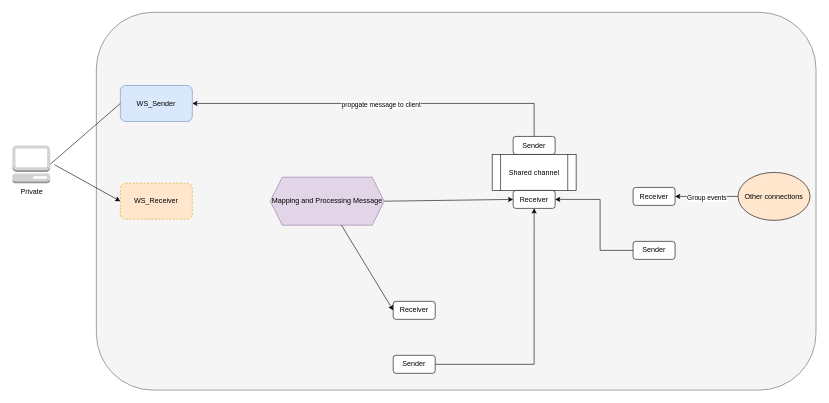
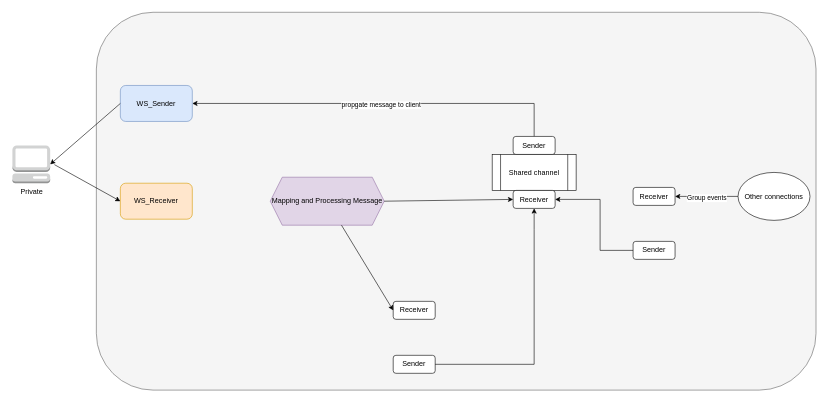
  <mxCell id="0" />
  <mxCell id="1" parent="0" />
  <mxCell id="2" value="" style="rounded=1;whiteSpace=wrap;html=1;fillColor=#f5f5f5;fontColor=#333333;strokeColor=#666666;" vertex="1" parent="1"><mxGeometry x="160" y="20" width="1200" height="630" as="geometry" /></mxCell>
  <mxCell id="3" value="WS_Sender" style="rounded=1;whiteSpace=wrap;html=1;fillColor=#dae8fc;strokeColor=#6c8ebf;" parent="1" vertex="1"><mxGeometry x="200" y="142" width="120" height="60" as="geometry" /></mxCell>
- <mxCell id="4" value="WS_Receiver" style="rounded=1;whiteSpace=wrap;html=1;fillColor=#ffe6cc;strokeColor=#d79b00;dashed=1;" parent="1" vertex="1"><mxGeometry x="200" y="305" width="120" height="60" as="geometry" /></mxCell>
+ <mxCell id="4" value="WS_Receiver" style="rounded=1;whiteSpace=wrap;html=1;fillColor=#ffe6cc;strokeColor=#d79b00;" parent="1" vertex="1"><mxGeometry x="200" y="305" width="120" height="60" as="geometry" /></mxCell>
  <mxCell id="5" value="Private" style="outlineConnect=0;dashed=0;verticalLabelPosition=bottom;verticalAlign=top;align=center;html=1;shape=mxgraph.aws3.management_console;fillColor=#D2D3D3;gradientColor=none;" parent="1" vertex="1"><mxGeometry x="20" y="242" width="63" height="63" as="geometry" /></mxCell>
  <mxCell id="6" value="" style="endArrow=classic;html=1;rounded=0;entryX=0;entryY=0.5;entryDx=0;entryDy=0;" parent="1" target="4" edge="1"><mxGeometry width="50" height="50" relative="1" as="geometry"><mxPoint x="90" y="274" as="sourcePoint" /><mxPoint x="200" y="182" as="targetPoint" /></mxGeometry></mxCell>
- <mxCell id="7" value="" style="endArrow=none;html=1;rounded=0;exitX=0;exitY=0.5;exitDx=0;exitDy=0;entryX=1;entryY=0.5;entryDx=0;entryDy=0;entryPerimeter=0;" parent="1" source="3" target="5" edge="1"><mxGeometry width="50" height="50" relative="1" as="geometry"><mxPoint x="130" y="152" as="sourcePoint" /><mxPoint x="180" y="102" as="targetPoint" /></mxGeometry></mxCell>
+ <mxCell id="7" value="" style="endArrow=classic;html=1;rounded=0;exitX=0;exitY=0.5;exitDx=0;exitDy=0;entryX=1;entryY=0.5;entryDx=0;entryDy=0;entryPerimeter=0;" parent="1" source="3" target="5" edge="1"><mxGeometry width="50" height="50" relative="1" as="geometry"><mxPoint x="130" y="152" as="sourcePoint" /><mxPoint x="180" y="102" as="targetPoint" /></mxGeometry></mxCell>
  <mxCell id="8" value="Mapping and Processing Message" style="shape=hexagon;perimeter=hexagonPerimeter2;whiteSpace=wrap;html=1;fixedSize=1;fillColor=#e1d5e7;strokeColor=#9673a6;" parent="1" vertex="1"><mxGeometry x="450" y="295" width="190" height="80" as="geometry" /></mxCell>
  <mxCell id="9" value="" style="endArrow=classic;html=1;rounded=0;exitX=0.5;exitY=0;exitDx=0;exitDy=0;entryX=1;entryY=0.5;entryDx=0;entryDy=0;" parent="1" source="12" target="3" edge="1"><mxGeometry width="50" height="50" relative="1" as="geometry"><mxPoint x="490" y="182" as="sourcePoint" /><mxPoint x="540" y="132" as="targetPoint" /><Array as="points"><mxPoint x="890" y="172" /></Array></mxGeometry></mxCell>
  <mxCell id="10" value="propgate message to client" style="edgeLabel;html=1;align=center;verticalAlign=middle;resizable=0;points=[];" parent="9" vertex="1" connectable="0"><mxGeometry x="-0.006" y="2" relative="1" as="geometry"><mxPoint as="offset" /></mxGeometry></mxCell>
  <mxCell id="11" value="" style="group" parent="1" vertex="1" connectable="0"><mxGeometry x="820" y="227" width="140" height="120" as="geometry" /></mxCell>
  <mxCell id="12" value="Sender" style="rounded=1;whiteSpace=wrap;html=1;" parent="11" vertex="1"><mxGeometry x="35" width="70" height="30" as="geometry" /></mxCell>
  <mxCell id="13" value="Shared channel" style="shape=process;whiteSpace=wrap;html=1;backgroundOutline=1;" parent="11" vertex="1"><mxGeometry y="30" width="140" height="60" as="geometry" /></mxCell>
  <mxCell id="14" value="&lt;div&gt;Receiver&lt;/div&gt;" style="rounded=1;whiteSpace=wrap;html=1;" parent="11" vertex="1"><mxGeometry x="35" y="90" width="70" height="30" as="geometry" /></mxCell>
  <mxCell id="15" style="edgeStyle=orthogonalEdgeStyle;rounded=0;orthogonalLoop=1;jettySize=auto;html=1;entryX=1;entryY=0.5;entryDx=0;entryDy=0;" parent="1" source="17" target="20" edge="1"><mxGeometry relative="1" as="geometry"><mxPoint x="840" y="102" as="targetPoint" /><Array as="points"><mxPoint x="1190" y="327" /></Array></mxGeometry></mxCell>
  <mxCell id="16" value="Group events" style="edgeLabel;html=1;align=center;verticalAlign=middle;resizable=0;points=[];" parent="15" vertex="1" connectable="0"><mxGeometry x="0.018" y="2" relative="1" as="geometry"><mxPoint as="offset" /></mxGeometry></mxCell>
- <mxCell id="17" value="Other connections" style="ellipse;whiteSpace=wrap;html=1;fillColor=#ffe6cc;" parent="1" vertex="1"><mxGeometry x="1230" y="287" width="120" height="80" as="geometry" /></mxCell>
+ <mxCell id="17" value="Other connections" style="ellipse;whiteSpace=wrap;html=1;" parent="1" vertex="1"><mxGeometry x="1230" y="287" width="120" height="80" as="geometry" /></mxCell>
  <mxCell id="18" value="" style="endArrow=classic;html=1;rounded=0;exitX=1;exitY=0.5;exitDx=0;exitDy=0;entryX=0;entryY=0.5;entryDx=0;entryDy=0;" parent="1" source="8" target="14" edge="1"><mxGeometry width="50" height="50" relative="1" as="geometry"><mxPoint x="730" y="472" as="sourcePoint" /><mxPoint x="780" y="422" as="targetPoint" /></mxGeometry></mxCell>
  <mxCell id="19" value="" style="group" vertex="1" connectable="0" parent="1"><mxGeometry x="1020" y="312" width="140" height="120" as="geometry" /></mxCell>
  <mxCell id="20" value="Receiver" style="rounded=1;whiteSpace=wrap;html=1;" vertex="1" parent="19"><mxGeometry x="35" width="70" height="30" as="geometry" /></mxCell>
  <mxCell id="21" value="&lt;div&gt;Sender&lt;/div&gt;" style="rounded=1;whiteSpace=wrap;html=1;" vertex="1" parent="19"><mxGeometry x="35" y="90" width="70" height="30" as="geometry" /></mxCell>
  <mxCell id="22" value="" style="group" vertex="1" connectable="0" parent="1"><mxGeometry x="620" y="502" width="140" height="120" as="geometry" /></mxCell>
  <mxCell id="23" value="Receiver" style="rounded=1;whiteSpace=wrap;html=1;" vertex="1" parent="22"><mxGeometry x="35" width="70" height="30" as="geometry" /></mxCell>
  <mxCell id="24" value="&lt;div&gt;Sender&lt;/div&gt;" style="rounded=1;whiteSpace=wrap;html=1;" vertex="1" parent="22"><mxGeometry x="35" y="90" width="70" height="30" as="geometry" /></mxCell>
  <mxCell id="25" value="" style="endArrow=classic;html=1;rounded=0;exitX=0;exitY=0.5;exitDx=0;exitDy=0;entryX=1;entryY=0.5;entryDx=0;entryDy=0;" edge="1" parent="1" source="21" target="14"><mxGeometry width="50" height="50" relative="1" as="geometry"><mxPoint x="940" y="132" as="sourcePoint" /><mxPoint x="990" y="82" as="targetPoint" /><Array as="points"><mxPoint x="1000" y="417" /><mxPoint x="1000" y="332" /></Array></mxGeometry></mxCell>
  <mxCell id="26" value="" style="endArrow=classic;html=1;rounded=0;exitX=0.625;exitY=1;exitDx=0;exitDy=0;entryX=0;entryY=0.5;entryDx=0;entryDy=0;" edge="1" parent="1" source="8" target="23"><mxGeometry width="50" height="50" relative="1" as="geometry"><mxPoint x="360" y="582" as="sourcePoint" /><mxPoint x="410" y="532" as="targetPoint" /></mxGeometry></mxCell>
  <mxCell id="27" value="" style="endArrow=classic;html=1;rounded=0;exitX=1;exitY=0.5;exitDx=0;exitDy=0;entryX=0.5;entryY=1;entryDx=0;entryDy=0;" edge="1" parent="1" source="24" target="14"><mxGeometry width="50" height="50" relative="1" as="geometry"><mxPoint x="770" y="482" as="sourcePoint" /><mxPoint x="1060" y="142" as="targetPoint" /><Array as="points"><mxPoint x="890" y="607" /><mxPoint x="890" y="382" /></Array></mxGeometry></mxCell>
